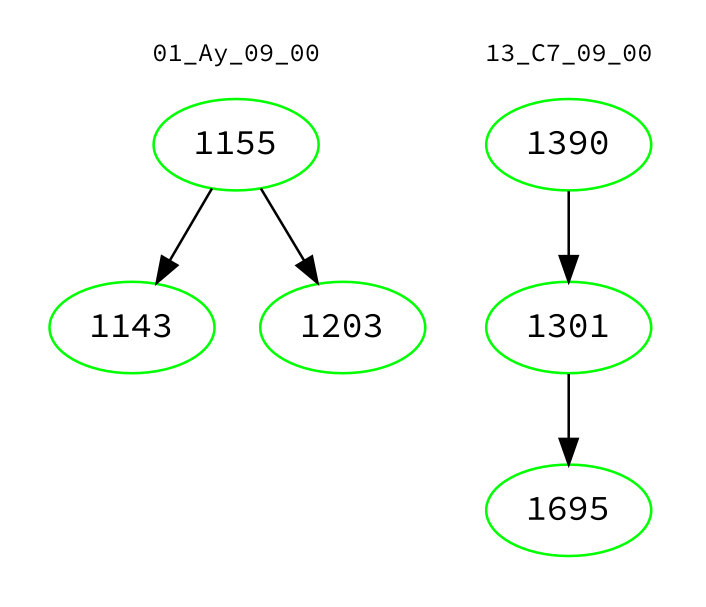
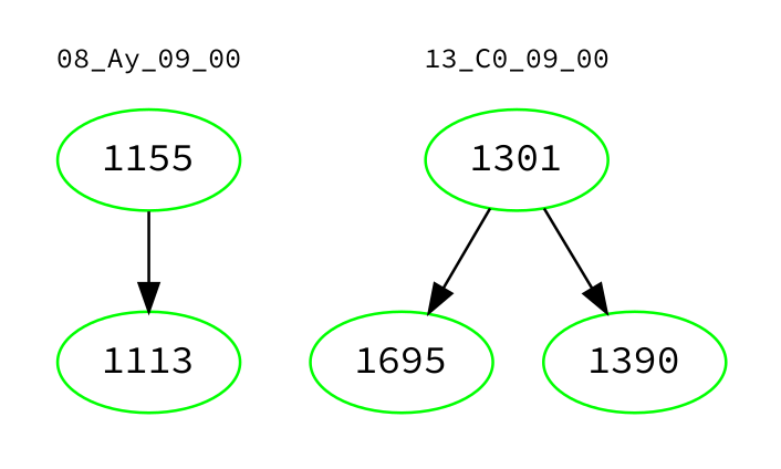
  digraph {
    fontname="Source Code Pro"
    node [color=green fontname="Source Code Pro"]
    edge [color=black fontname="Source Code Pro"]
    n1 [label=1155]
-   n2 [label=1143]
-   n3 [label=1203]
+   n2 [label=1113]
    n4 [label=1301]
    n5 [label=1695]
    n6 [label=1390]
    subgraph cluster_1 {
      color=white
      fontsize=10
-     label="01_Ay_09_00"
+     label="08_Ay_09_00"
      n1
      n2
-     n3
    }
    subgraph cluster_2 {
      color=white
      fontsize=10
-     label="13_C7_09_00"
+     label="13_C0_09_00"
      n4
      n5
      n6
    }
    n1 -> n2
-   n1 -> n3
    n4 -> n5
-   n6 -> n4
+   n4 -> n6
  }
